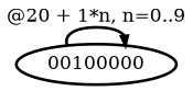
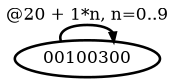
  digraph {
    rankdir=LR
-   00100000 [fontsize=20 penwidth=3 shape=oval style=rounded]
+   00100000 [fontsize=20 penwidth=3 shape=oval style=rounded label=00100300]
    00100000 -> 00100000 [arrowsize=1 color=black fontsize=20 label="@20 + 1*n, n=0..9" penwidth=3 style=bold]
  }
